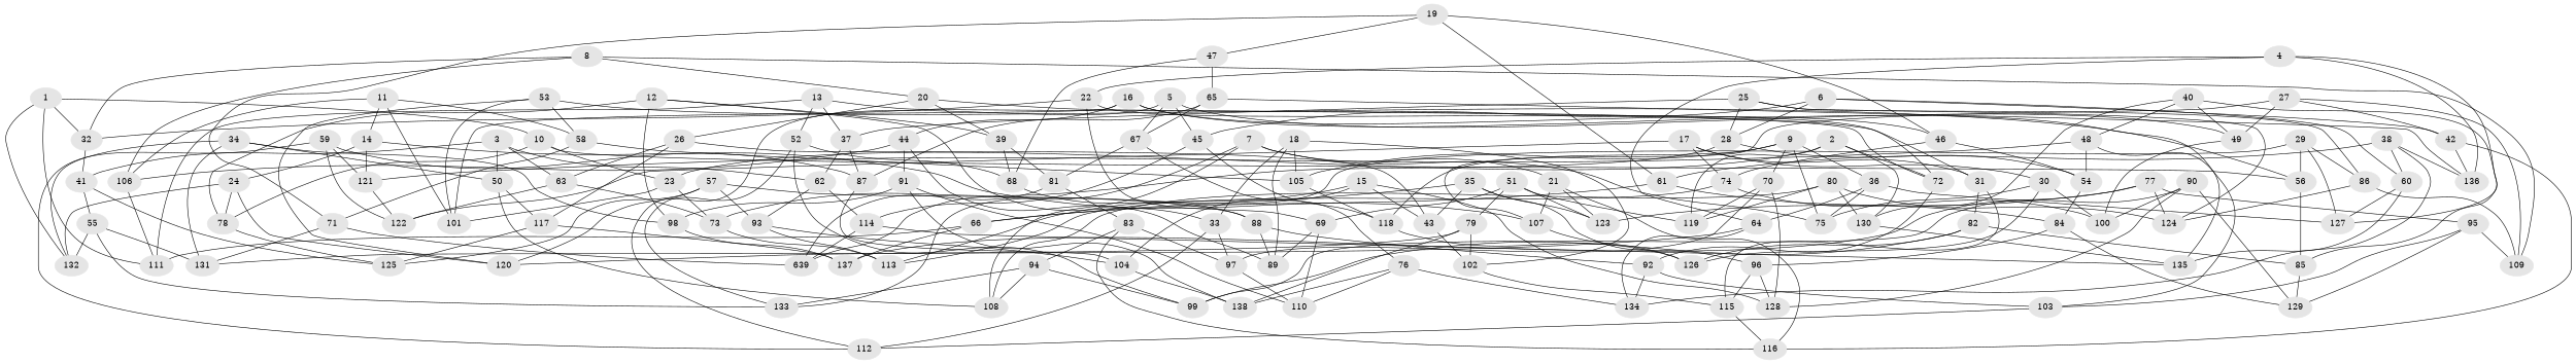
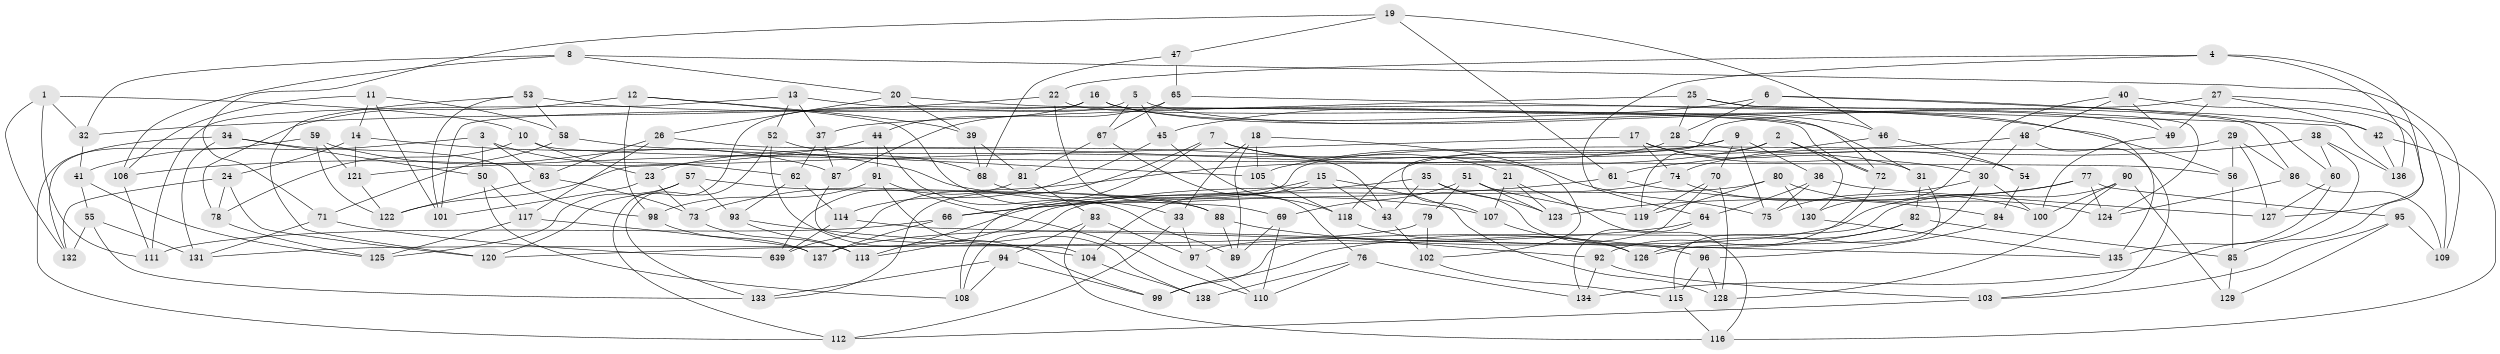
  graph {
    node [color=gray90 style=filled]
    1
    10
    32
    111
    132
    23
    56
    78
    41
    2
    72
    119
    130
    101
    73
    92
    135
    3
    50
    62
    63
    55
    125
    108
    117
    114
    93
    122
    4
    22
    64
    127
    136
    69
    120
    134
    5
    45
    49
    67
    112
    118
    100
    81
    76
    6
    28
    42
    60
    54
    116
    7
    21
    75
    n55 [label=639]
    107
    123
    8
    20
    106
    109
    39
    31
    26
    9
    36
    70
    105
    128
    97
    126
    85
    11
    14
    58
    24
    121
    71
    12
    33
    98
    68
    137
    13
    37
    52
    87
    133
    99
    15
    43
    104
    113
    102
    138
    16
    44
    46
    89
    91
    74
    17
    30
    82
    115
    18
    19
    47
    61
    65
    66
    84
    131
    110
    25
    86
    124
    27
    29
    34
    35
    96
    38
    88
    83
    40
    48
    103
    129
    51
    79
    53
    57
    59
    77
    95
    80
    94
    90
    1 -- 10
    1 -- 32
    1 -- 111
    1 -- 132
    10 -- 23
    10 -- 56
    10 -- 78
    32 -- 41
    23 -- 101
    23 -- 73
    56 -- 85
    78 -- 125
    41 -- 55
    41 -- 125
    2 -- 23
    2 -- 72
    2 -- 119
    2 -- 130
    72 -- 92
    130 -- 135
    73 -- 113
    92 -- 134
    92 -- 103
    3 -- 41
    3 -- 50
    3 -- 62
    3 -- 63
    50 -- 108
    50 -- 117
    62 -- 114
    62 -- 93
    63 -- 73
    63 -- 122
    55 -- 132
    55 -- 133
    55 -- 131
    117 -- 125
    117 -- 137
    114 -- 135
    114 -- n55
    93 -- 104
    93 -- 113
    4 -- 22
    4 -- 64
    4 -- 127
    4 -- 136
    22 -- 32
    22 -- 72
    22 -- 69
    64 -- 120
    64 -- 134
    69 -- 89
    69 -- 110
    5 -- 45
    5 -- 49
    5 -- 67
    5 -- 112
    45 -- 114
    45 -- 118
    49 -- 100
    67 -- 81
    67 -- 76
    118 -- 126
    81 -- n55
    81 -- 83
    76 -- 134
    76 -- 138
    76 -- 110
    6 -- 45
    6 -- 28
    6 -- 42
    6 -- 60
    28 -- 73
    28 -- 54
    42 -- 136
    42 -- 116
    60 -- 135
    60 -- 127
    54 -- 84
    7 -- 108
    7 -- 21
    7 -- 75
    7 -- n55
    21 -- 116
    21 -- 107
    21 -- 123
    107 -- 126
    8 -- 32
    8 -- 20
    8 -- 106
    8 -- 109
    20 -- 39
    20 -- 31
    20 -- 26
    106 -- 111
    39 -- 81
    39 -- 68
    31 -- 82
    31 -- 115
    26 -- 63
    26 -- 117
    26 -- 43
    9 -- 118
    9 -- 75
    9 -- 36
    9 -- 70
    9 -- 105
    36 -- 64
    36 -- 127
    36 -- 75
    70 -- 119
    70 -- 128
    70 -- 97
    105 -- 118
    97 -- 110
    85 -- 129
    11 -- 101
    11 -- 106
    11 -- 14
    11 -- 58
    14 -- 107
    14 -- 24
    14 -- 121
    58 -- 105
    58 -- 71
    24 -- 132
    24 -- 78
    24 -- 120
    121 -- 122
    71 -- n55
    71 -- 131
    12 -- 78
    12 -- 39
    12 -- 33
    12 -- 98
    33 -- 112
    33 -- 97
    98 -- 137
    68 -- 88
    13 -- 111
    13 -- 72
    13 -- 37
    13 -- 52
    37 -- 62
    37 -- 87
    52 -- 68
    52 -- 133
    52 -- 99
    87 -- 104
    15 -- 128
    15 -- 43
    15 -- 104
    15 -- 113
    43 -- 102
    104 -- 138
    102 -- 115
    16 -- 101
    16 -- 135
    16 -- 44
    16 -- 46
    44 -- 106
    44 -- 89
    44 -- 91
    46 -- 54
    46 -- 74
    91 -- 98
    91 -- 138
    91 -- 110
    74 -- 100
    74 -- 113
    17 -- 122
    17 -- 31
    17 -- 74
    17 -- 30
    30 -- 100
    30 -- 75
    30 -- 126
    82 -- 126
    82 -- 85
    82 -- 99
    115 -- 116
    18 -- 105
    18 -- 33
    18 -- 102
    18 -- 89
    19 -- 71
    19 -- 46
    19 -- 47
    19 -- 61
    47 -- 68
    47 -- 65
    61 -- 66
    61 -- 84
    65 -- 136
    65 -- 67
    65 -- 87
    66 -- 111
    66 -- 137
    84 -- 96
-   84 -- 129
    25 -- 28
    25 -- 37
    25 -- 86
    25 -- 124
    86 -- 109
    86 -- 124
    27 -- 49
    27 -- 42
    27 -- 107
    27 -- 109
    29 -- 56
    29 -- 127
    29 -- 133
    29 -- 86
    34 -- 132
    34 -- 50
    34 -- 98
    34 -- 131
    35 -- 123
    35 -- 43
    35 -- 66
    35 -- 96
    96 -- 128
    96 -- 115
    38 -- 136
    38 -- 134
    38 -- 60
    38 -- 61
    88 -- 92
    88 -- 89
    83 -- 116
    83 -- 97
    83 -- 94
    40 -- 130
    40 -- 49
    40 -- 85
    40 -- 48
-   48 -- 54
+   48 -- 30
    48 -- 121
    48 -- 103
    103 -- 112
    51 -- 119
    51 -- 69
    51 -- 123
    51 -- 79
    79 -- 102
-   79 -- 138
    79 -- 131
    53 -- 56
    53 -- 101
    53 -- 120
    53 -- 58
    57 -- 125
    57 -- 93
    57 -- 120
    57 -- 88
    59 -- 122
    59 -- 112
    59 -- 121
    59 -- 87
    77 -- 123
    77 -- 137
    77 -- 124
    77 -- 95
    95 -- 109
    95 -- 103
    95 -- 129
    80 -- 119
    80 -- 130
    80 -- 108
    80 -- 124
    94 -- 108
    94 -- 133
    94 -- 99
    90 -- 100
    90 -- 128
    90 -- 99
    90 -- 129
  }
